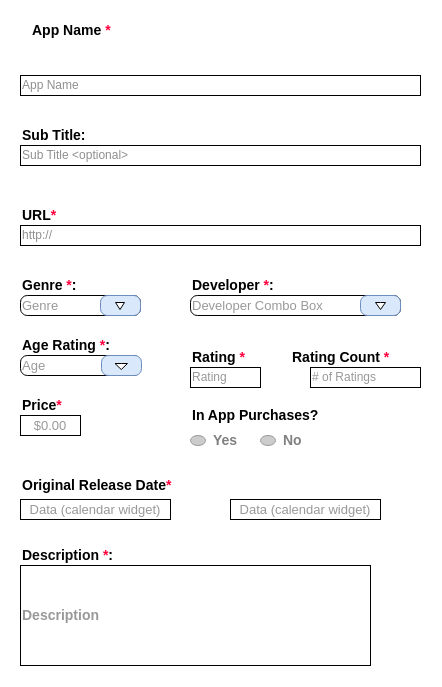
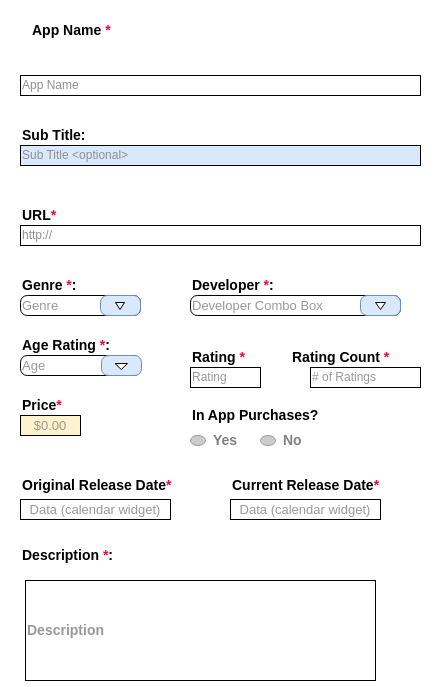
  <mxCell id="0" />
  <mxCell id="1" parent="0" />
  <mxCell id="2" value="&lt;b&gt;&lt;font style=&quot;font-size: 14px&quot;&gt;App Name&amp;nbsp;&lt;font color=&quot;#ff003c&quot;&gt;*&lt;/font&gt;&lt;/font&gt;&lt;/b&gt;" style="text;html=1;strokeColor=none;fillColor=none;align=left;verticalAlign=middle;whiteSpace=wrap;rounded=0;" parent="1" vertex="1"><mxGeometry x="30" y="20" width="110" height="20" as="geometry" /></mxCell>
  <mxCell id="3" value="&lt;font color=&quot;#8f8f8f&quot;&gt;App Name&lt;/font&gt;" style="rounded=0;whiteSpace=wrap;html=1;align=left;" parent="1" vertex="1"><mxGeometry x="20" y="75" width="400" height="20" as="geometry" /></mxCell>
  <mxCell id="4" value="&lt;b&gt;&lt;font style=&quot;font-size: 14px&quot;&gt;Sub Title:&lt;/font&gt;&lt;/b&gt;" style="text;html=1;strokeColor=none;fillColor=none;align=left;verticalAlign=middle;whiteSpace=wrap;rounded=0;" parent="1" vertex="1"><mxGeometry x="20" y="125" width="110" height="20" as="geometry" /></mxCell>
- <mxCell id="5" value="&lt;font color=&quot;#8f8f8f&quot;&gt;Sub Title &amp;lt;optional&amp;gt;&lt;/font&gt;" style="rounded=0;whiteSpace=wrap;html=1;align=left;" parent="1" vertex="1"><mxGeometry x="20" y="145" width="400" height="20" as="geometry" /></mxCell>
+ <mxCell id="5" value="&lt;font color=&quot;#8f8f8f&quot;&gt;Sub Title &amp;lt;optional&amp;gt;&lt;/font&gt;" style="rounded=0;whiteSpace=wrap;html=1;align=left;fillColor=#dae8fc;" parent="1" vertex="1"><mxGeometry x="20" y="145" width="400" height="20" as="geometry" /></mxCell>
  <mxCell id="6" value="&lt;b&gt;&lt;font style=&quot;font-size: 14px&quot;&gt;URL&lt;font color=&quot;#ff003c&quot;&gt;*&lt;/font&gt;&lt;/font&gt;&lt;/b&gt;" style="text;html=1;strokeColor=none;fillColor=none;align=left;verticalAlign=middle;whiteSpace=wrap;rounded=0;" parent="1" vertex="1"><mxGeometry x="20" y="205" width="110" height="20" as="geometry" /></mxCell>
  <mxCell id="7" value="&lt;font color=&quot;#8f8f8f&quot;&gt;http://&lt;/font&gt;" style="rounded=0;whiteSpace=wrap;html=1;align=left;" parent="1" vertex="1"><mxGeometry x="20" y="225" width="400" height="20" as="geometry" /></mxCell>
  <mxCell id="8" value="&lt;b&gt;&lt;font style=&quot;font-size: 14px&quot;&gt;Genre&amp;nbsp;&lt;font color=&quot;#ff003c&quot;&gt;*&lt;/font&gt;:&lt;/font&gt;&lt;/b&gt;" style="text;html=1;strokeColor=none;fillColor=none;align=left;verticalAlign=middle;whiteSpace=wrap;rounded=0;" parent="1" vertex="1"><mxGeometry x="20" y="275" width="110" height="20" as="geometry" /></mxCell>
  <mxCell id="9" value="&lt;b&gt;&lt;font style=&quot;font-size: 14px&quot;&gt;Age Rating&amp;nbsp;&lt;font color=&quot;#ff003c&quot;&gt;*&lt;/font&gt;:&lt;/font&gt;&lt;/b&gt;" style="text;html=1;strokeColor=none;fillColor=none;align=left;verticalAlign=middle;whiteSpace=wrap;rounded=0;" parent="1" vertex="1"><mxGeometry x="20" y="335" width="110" height="20" as="geometry" /></mxCell>
  <mxCell id="10" value="&lt;font style=&quot;font-size: 13px&quot; color=&quot;#999999&quot;&gt;Genre&lt;/font&gt;" style="rounded=1;whiteSpace=wrap;html=1;arcSize=34;align=left;" vertex="1" parent="1"><mxGeometry x="20" y="295" width="120" height="20" as="geometry" /></mxCell>
  <mxCell id="11" value="&lt;font style=&quot;font-size: 13px&quot; color=&quot;#999999&quot;&gt;Age&lt;/font&gt;" style="rounded=1;whiteSpace=wrap;html=1;arcSize=34;align=left;" vertex="1" parent="1"><mxGeometry x="20" y="355" width="120" height="20" as="geometry" /></mxCell>
  <mxCell id="12" value="&lt;b&gt;&lt;font style=&quot;font-size: 14px&quot;&gt;Price&lt;font color=&quot;#ff003c&quot;&gt;*&lt;/font&gt;&lt;/font&gt;&lt;/b&gt;" style="text;html=1;strokeColor=none;fillColor=none;align=left;verticalAlign=middle;whiteSpace=wrap;rounded=0;" vertex="1" parent="1"><mxGeometry x="20" y="395" width="110" height="20" as="geometry" /></mxCell>
- <mxCell id="13" value="&lt;font style=&quot;font-size: 13px&quot; color=&quot;#999999&quot;&gt;$0.00&lt;/font&gt;" style="rounded=1;whiteSpace=wrap;html=1;arcSize=0;" vertex="1" parent="1"><mxGeometry x="20" y="415" width="60" height="20" as="geometry" /></mxCell>
+ <mxCell id="13" value="&lt;font style=&quot;font-size: 13px&quot; color=&quot;#999999&quot;&gt;$0.00&lt;/font&gt;" style="rounded=1;whiteSpace=wrap;html=1;arcSize=0;fillColor=#fff2cc;" vertex="1" parent="1"><mxGeometry x="20" y="415" width="60" height="20" as="geometry" /></mxCell>
  <mxCell id="14" value="&lt;font style=&quot;font-size: 13px&quot; color=&quot;#999999&quot;&gt;Developer Combo Box&lt;/font&gt;" style="rounded=1;whiteSpace=wrap;html=1;arcSize=34;align=left;" vertex="1" parent="1"><mxGeometry x="190" y="295" width="210" height="20" as="geometry" /></mxCell>
  <mxCell id="15" value="&lt;b&gt;&lt;font style=&quot;font-size: 14px&quot;&gt;Developer&amp;nbsp;&lt;font color=&quot;#ff003c&quot;&gt;*&lt;/font&gt;:&lt;/font&gt;&lt;/b&gt;" style="text;html=1;strokeColor=none;fillColor=none;align=left;verticalAlign=middle;whiteSpace=wrap;rounded=0;" vertex="1" parent="1"><mxGeometry x="190" y="275" width="110" height="20" as="geometry" /></mxCell>
  <mxCell id="16" value="&lt;b&gt;&lt;font style=&quot;font-size: 14px&quot;&gt;Rating&amp;nbsp;&lt;font color=&quot;#ff003c&quot;&gt;*&lt;/font&gt;&lt;/font&gt;&lt;/b&gt;" style="text;html=1;strokeColor=none;fillColor=none;align=left;verticalAlign=middle;whiteSpace=wrap;rounded=0;" vertex="1" parent="1"><mxGeometry x="190" y="347" width="110" height="20" as="geometry" /></mxCell>
  <mxCell id="17" value="&lt;font color=&quot;#999999&quot;&gt;Rating&lt;/font&gt;" style="rounded=1;whiteSpace=wrap;html=1;arcSize=0;align=left;" vertex="1" parent="1"><mxGeometry x="190" y="367" width="70" height="20" as="geometry" /></mxCell>
  <mxCell id="18" value="&lt;b&gt;&lt;font style=&quot;font-size: 14px&quot;&gt;Rating Count&amp;nbsp;&lt;font color=&quot;#ff003c&quot;&gt;*&lt;/font&gt;&lt;/font&gt;&lt;/b&gt;" style="text;html=1;strokeColor=none;fillColor=none;align=left;verticalAlign=middle;whiteSpace=wrap;rounded=0;" vertex="1" parent="1"><mxGeometry x="290" y="347" width="110" height="20" as="geometry" /></mxCell>
  <mxCell id="19" value="&lt;font color=&quot;#999999&quot;&gt;# of Ratings&lt;/font&gt;" style="rounded=1;whiteSpace=wrap;html=1;arcSize=0;align=left;" vertex="1" parent="1"><mxGeometry x="310" y="367" width="110" height="20" as="geometry" /></mxCell>
  <mxCell id="20" value="&lt;span style=&quot;font-size: 14px&quot;&gt;&lt;b&gt;In App Purchases?&lt;/b&gt;&lt;/span&gt;" style="text;html=1;strokeColor=none;fillColor=none;align=left;verticalAlign=middle;whiteSpace=wrap;rounded=0;" vertex="1" parent="1"><mxGeometry x="190" y="405" width="130" height="20" as="geometry" /></mxCell>
  <mxCell id="21" value="&lt;b&gt;&lt;font style=&quot;font-size: 14px&quot;&gt;Original Release Date&lt;font color=&quot;#ff003c&quot;&gt;*&lt;/font&gt;&lt;/font&gt;&lt;/b&gt;" style="text;html=1;strokeColor=none;fillColor=none;align=left;verticalAlign=middle;whiteSpace=wrap;rounded=0;" vertex="1" parent="1"><mxGeometry x="20" y="475" width="160" height="20" as="geometry" /></mxCell>
  <mxCell id="22" value="&lt;font color=&quot;#999999&quot;&gt;&lt;span style=&quot;font-size: 13px&quot;&gt;Data (calendar widget)&lt;/span&gt;&lt;/font&gt;" style="rounded=1;whiteSpace=wrap;html=1;arcSize=0;" vertex="1" parent="1"><mxGeometry x="20" y="499" width="150" height="20" as="geometry" /></mxCell>
+ <mxCell id="23" value="&lt;b&gt;&lt;font style=&quot;font-size: 14px&quot;&gt;Current Release Date&lt;font color=&quot;#ff003c&quot;&gt;*&lt;/font&gt;&lt;/font&gt;&lt;/b&gt;" style="text;html=1;strokeColor=none;fillColor=none;align=left;verticalAlign=middle;whiteSpace=wrap;rounded=0;" vertex="1" parent="1"><mxGeometry x="230" y="475" width="160" height="20" as="geometry" /></mxCell>
  <mxCell id="24" value="&lt;font color=&quot;#999999&quot;&gt;&lt;span style=&quot;font-size: 13px&quot;&gt;Data (calendar widget)&lt;/span&gt;&lt;/font&gt;" style="rounded=1;whiteSpace=wrap;html=1;arcSize=0;" vertex="1" parent="1"><mxGeometry x="230" y="499" width="150" height="20" as="geometry" /></mxCell>
  <mxCell id="25" value="&lt;b&gt;&lt;font style=&quot;font-size: 14px&quot;&gt;Description&amp;nbsp;&lt;font color=&quot;#ff003c&quot;&gt;*&lt;/font&gt;:&lt;/font&gt;&lt;/b&gt;" style="text;html=1;strokeColor=none;fillColor=none;align=left;verticalAlign=middle;whiteSpace=wrap;rounded=0;" vertex="1" parent="1"><mxGeometry x="20" y="545" width="160" height="20" as="geometry" /></mxCell>
- <mxCell id="26" value="&lt;font color=&quot;#999999&quot; size=&quot;1&quot;&gt;&lt;b style=&quot;font-size: 14px&quot;&gt;Description&lt;/b&gt;&lt;/font&gt;" style="rounded=0;whiteSpace=wrap;html=1;align=left;" vertex="1" parent="1"><mxGeometry x="20" y="565" width="350" height="100" as="geometry" /></mxCell>
+ <mxCell id="26" value="&lt;font color=&quot;#999999&quot; size=&quot;1&quot;&gt;&lt;b style=&quot;font-size: 14px&quot;&gt;Description&lt;/b&gt;&lt;/font&gt;" style="rounded=0;whiteSpace=wrap;html=1;align=left;" vertex="1" parent="1"><mxGeometry x="25" y="580" width="350" height="100" as="geometry" /></mxCell>
  <mxCell id="27" value="" style="rounded=1;whiteSpace=wrap;html=1;arcSize=34;fillColor=#dae8fc;strokeColor=#6c8ebf;" vertex="1" parent="1"><mxGeometry x="100" y="295" width="40" height="20" as="geometry" /></mxCell>
  <mxCell id="28" value="" style="html=1;shadow=0;dashed=0;align=center;verticalAlign=middle;shape=mxgraph.arrows2.arrow;dy=1;dx=41.99;direction=south;notch=0;" vertex="1" parent="1"><mxGeometry x="115" y="302" width="9" height="7" as="geometry" /></mxCell>
  <mxCell id="29" value="" style="rounded=1;whiteSpace=wrap;html=1;arcSize=34;fillColor=#dae8fc;strokeColor=#6c8ebf;" vertex="1" parent="1"><mxGeometry x="360" y="295" width="40" height="20" as="geometry" /></mxCell>
  <mxCell id="30" value="" style="rounded=1;whiteSpace=wrap;html=1;arcSize=34;fillColor=#dae8fc;strokeColor=#6c8ebf;" vertex="1" parent="1"><mxGeometry x="101" y="355" width="40" height="20" as="geometry" /></mxCell>
  <mxCell id="31" value="" style="html=1;shadow=0;dashed=0;align=center;verticalAlign=middle;shape=mxgraph.arrows2.arrow;dy=1;dx=41.99;direction=south;notch=0;" vertex="1" parent="1"><mxGeometry x="375" y="302" width="10" height="7" as="geometry" /></mxCell>
  <mxCell id="32" value="" style="html=1;shadow=0;dashed=0;align=center;verticalAlign=middle;shape=mxgraph.arrows2.arrow;dy=1;dx=41.99;direction=south;notch=0;" vertex="1" parent="1"><mxGeometry x="114.5" y="363" width="12.5" height="6" as="geometry" /></mxCell>
  <mxCell id="33" value="" style="ellipse;whiteSpace=wrap;html=1;fillColor=#CCCCCC;strokeColor=#999999;" vertex="1" parent="1"><mxGeometry x="190" y="435" width="15" height="10" as="geometry" /></mxCell>
  <mxCell id="34" value="&lt;span style=&quot;font-size: 14px&quot;&gt;&lt;b&gt;&lt;font color=&quot;#808080&quot;&gt;Yes&lt;/font&gt;&lt;/b&gt;&lt;/span&gt;" style="text;html=1;strokeColor=none;fillColor=none;align=left;verticalAlign=middle;whiteSpace=wrap;rounded=0;" vertex="1" parent="1"><mxGeometry x="211" y="430" width="29" height="20" as="geometry" /></mxCell>
  <mxCell id="35" value="" style="ellipse;whiteSpace=wrap;html=1;fillColor=#CCCCCC;strokeColor=#999999;" vertex="1" parent="1"><mxGeometry x="260" y="435" width="15" height="10" as="geometry" /></mxCell>
  <mxCell id="36" value="&lt;font color=&quot;#808080&quot;&gt;&lt;span style=&quot;font-size: 14px&quot;&gt;&lt;b&gt;No&lt;/b&gt;&lt;/span&gt;&lt;/font&gt;" style="text;html=1;strokeColor=none;fillColor=none;align=left;verticalAlign=middle;whiteSpace=wrap;rounded=0;" vertex="1" parent="1"><mxGeometry x="281" y="430" width="29" height="20" as="geometry" /></mxCell>
